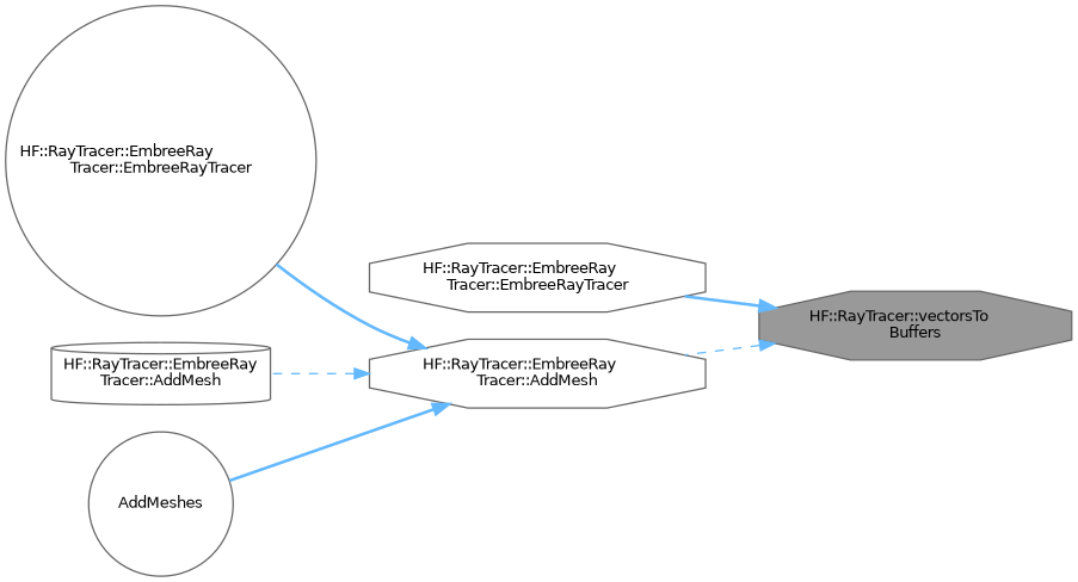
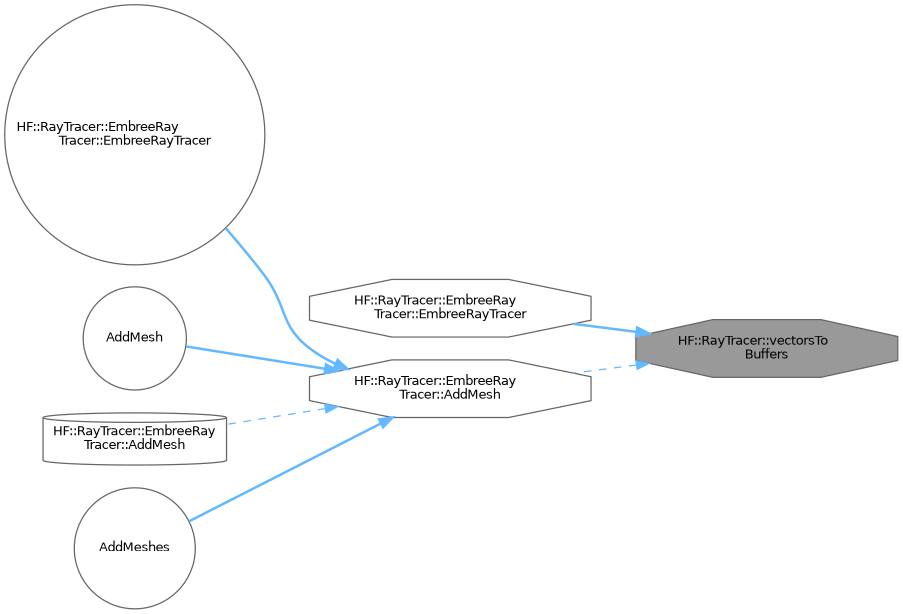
  digraph {
    rankdir=RL
    node [color=grey40 fillcolor=white fontname=Helvetica fontsize=10 shape=octagon style=filled]
    edge [color=steelblue1 dir=back fontname=Helvetica fontsize=10 labelfontname=Helvetica labelfontsize=10 style=bold]
    n1 [color=gray40 fillcolor=grey60 fontcolor=black height=0.2 label="HF::RayTracer::vectorsTo\lBuffers" width=0.4]
    n2 [height=0.2 label="HF::RayTracer::EmbreeRay\lTracer::EmbreeRayTracer" width=0.4]
    n3 [height=0.2 label="HF::RayTracer::EmbreeRay\lTracer::AddMesh" width=0.4]
    n4 [height=0.2 label="HF::RayTracer::EmbreeRay\lTracer::EmbreeRayTracer" shape=circle width=0.4]
+   n5 [height=0.2 label=AddMesh shape=circle width=0.4]
    n6 [height=0.2 label="HF::RayTracer::EmbreeRay\lTracer::AddMesh" shape=cylinder width=0.4]
    n7 [height=0.2 label=AddMeshes shape=circle width=0.4]
    n1 -> n2
    n1 -> n3 [style=dashed]
    n3 -> n4
+   n3 -> n5
    n3 -> n6 [style=dashed]
    n3 -> n7
  }
